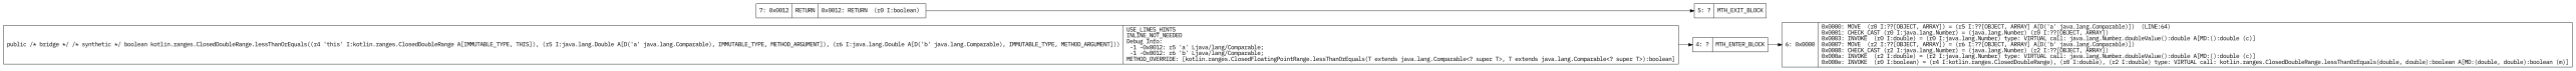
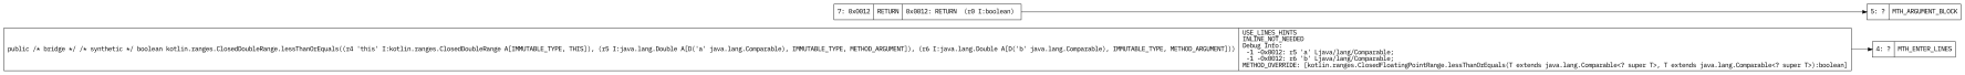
  digraph {
    fontname="IBM Plex Mono"
    rankdir=LR
    node [fontname="IBM Plex Mono" shape=record]
    edge [fontname="IBM Plex Mono"]
-   n1 [label="{4\:\ ?|MTH_ENTER_BLOCK\l}"]
-   n2 [label="{6\:\ 0x0000|0x0000: MOVE  (r0 I:??[OBJECT, ARRAY]) = (r5 I:??[OBJECT, ARRAY] A[D('a' java.lang.Comparable)])  (LINE:64)\l0x0001: CHECK_CAST (r0 I:java.lang.Number) = (java.lang.Number) (r0 I:??[OBJECT, ARRAY]) \l0x0003: INVOKE  (r0 I:double) = (r0 I:java.lang.Number) type: VIRTUAL call: java.lang.Number.doubleValue():double A[MD:():double (c)]\l0x0007: MOVE  (r2 I:??[OBJECT, ARRAY]) = (r6 I:??[OBJECT, ARRAY] A[D('b' java.lang.Comparable)]) \l0x0008: CHECK_CAST (r2 I:java.lang.Number) = (java.lang.Number) (r2 I:??[OBJECT, ARRAY]) \l0x000a: INVOKE  (r2 I:double) = (r2 I:java.lang.Number) type: VIRTUAL call: java.lang.Number.doubleValue():double A[MD:():double (c)]\l0x000e: INVOKE  (r0 I:boolean) = (r4 I:kotlin.ranges.ClosedDoubleRange), (r0 I:double), (r2 I:double) type: VIRTUAL call: kotlin.ranges.ClosedDoubleRange.lessThanOrEquals(double, double):boolean A[MD:(double, double):boolean (m)]\l}"]
+   n1 [label="{4\:\ ?|MTH_ENTER_LINES\l}"]
    n3 [label="{7\:\ 0x0012|RETURN\l|0x0012: RETURN  (r0 I:boolean) \l}"]
-   n4 [label="{5\:\ ?|MTH_EXIT_BLOCK\l}"]
+   n4 [label="{5\:\ ?|MTH_ARGUMENT_BLOCK\l}"]
    n5 [label="{public \/* bridge *\/ \/* synthetic *\/ boolean kotlin.ranges.ClosedDoubleRange.lessThanOrEquals((r4 'this' I:kotlin.ranges.ClosedDoubleRange A[IMMUTABLE_TYPE, THIS]), (r5 I:java.lang.Double A[D('a' java.lang.Comparable), IMMUTABLE_TYPE, METHOD_ARGUMENT]), (r6 I:java.lang.Double A[D('b' java.lang.Comparable), IMMUTABLE_TYPE, METHOD_ARGUMENT]))  | USE_LINES_HINTS\lINLINE_NOT_NEEDED\lDebug Info:\l  \-1 \-0x0012: r5 'a' Ljava\/lang\/Comparable;\l  \-1 \-0x0012: r6 'b' Ljava\/lang\/Comparable;\lMETHOD_OVERRIDE: [kotlin.ranges.ClosedFloatingPointRange.lessThanOrEquals(T extends java.lang.Comparable\<? super T\>, T extends java.lang.Comparable\<? super T\>):boolean]\l}"]
-   n1 -> n2
    n3 -> n4
    n5 -> n1
  }
